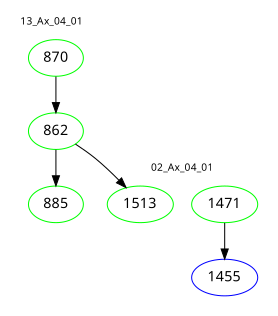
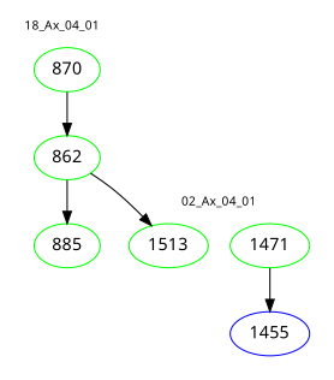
  digraph {
    fontname="Noto Sans"
    node [color=green fontname="Noto Sans"]
    edge [color=black fontname="Noto Sans"]
    n1 [label=870]
    n2 [label=862]
    n3 [label=885]
    n4 [label=1471]
    n5 [color=blue label=1455]
    n6 [label=1513]
    subgraph cluster_1 {
      color=white
      fontsize=10
-     label="13_Ax_04_01"
+     label="18_Ax_04_01"
      n1
      n2
      n3
    }
    subgraph cluster_2 {
      color=white
      fontsize=10
      label="02_Ax_04_01"
      n4
      n5
      n6
    }
    n1 -> n2
    n2 -> n3
    n2 -> n6
    n4 -> n5
  }
